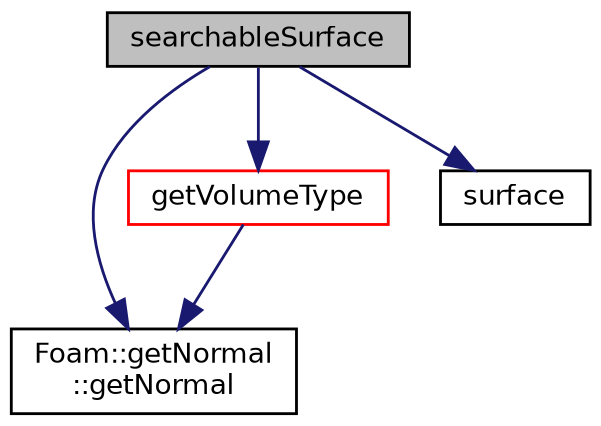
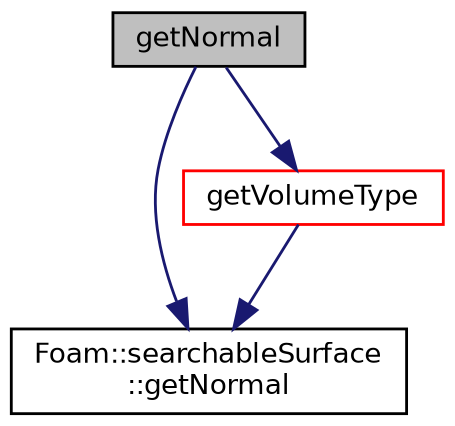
  digraph {
    rankdir=TB
    node [color=black fontname=Helvetica fontsize=10 shape=record]
    edge [color=midnightblue fontname=Helvetica fontsize=10 labelfontname=Helvetica labelfontsize=10 style=solid]
-   n1 [fillcolor=grey75 fontcolor=black height=0.2 label=searchableSurface style=filled width=0.4]
-   n2 [height=0.2 label="Foam::getNormal\l::getNormal" width=0.4]
+   n1 [fillcolor=grey75 fontcolor=black height=0.2 label=getNormal style=filled width=0.4]
+   n2 [height=0.2 label="Foam::searchableSurface\l::getNormal" width=0.4]
    n3 [color=red height=0.2 label=getVolumeType width=0.4]
-   n4 [height=0.2 label=surface width=0.4]
    n1 -> n2
    n1 -> n3
-   n1 -> n4
    n3 -> n2
  }
